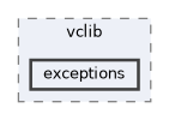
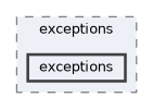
  digraph {
    compound=true
    n1 [color=grey25 fillcolor="#edf0f7" fontname=Helvetica fontsize=10 height=0.2 label=exceptions shape=box style="filled,bold" width=0.4]
    subgraph cluster_1 {
      bgcolor="#edf0f7"
      fontname=Helvetica
      fontsize=10
-     label=vclib
+     label=exceptions
      pencolor=grey50
      style="filled,dashed"
      n1
    }
  }
